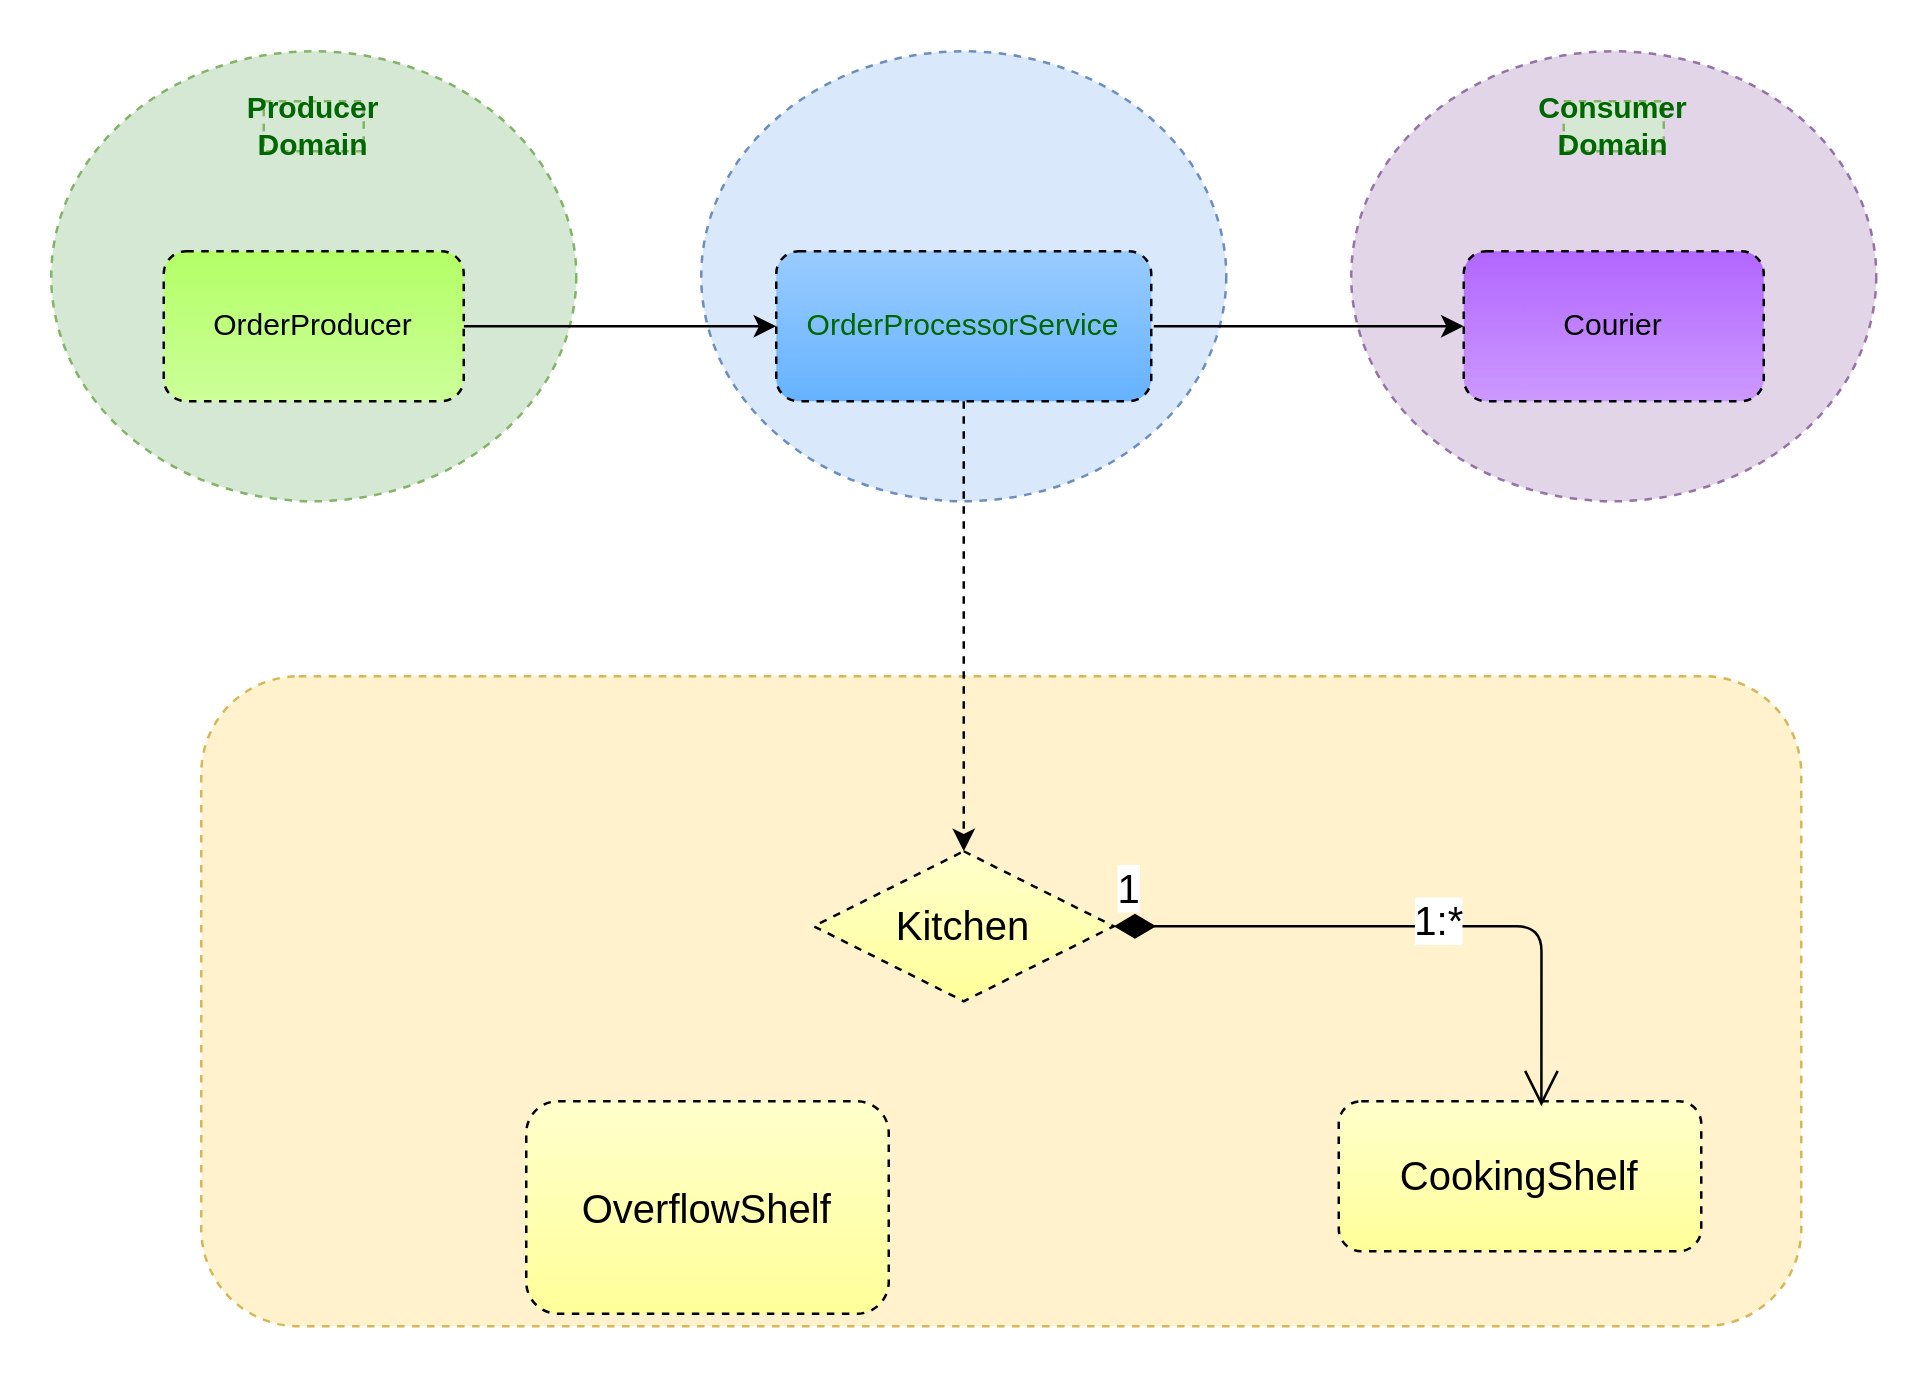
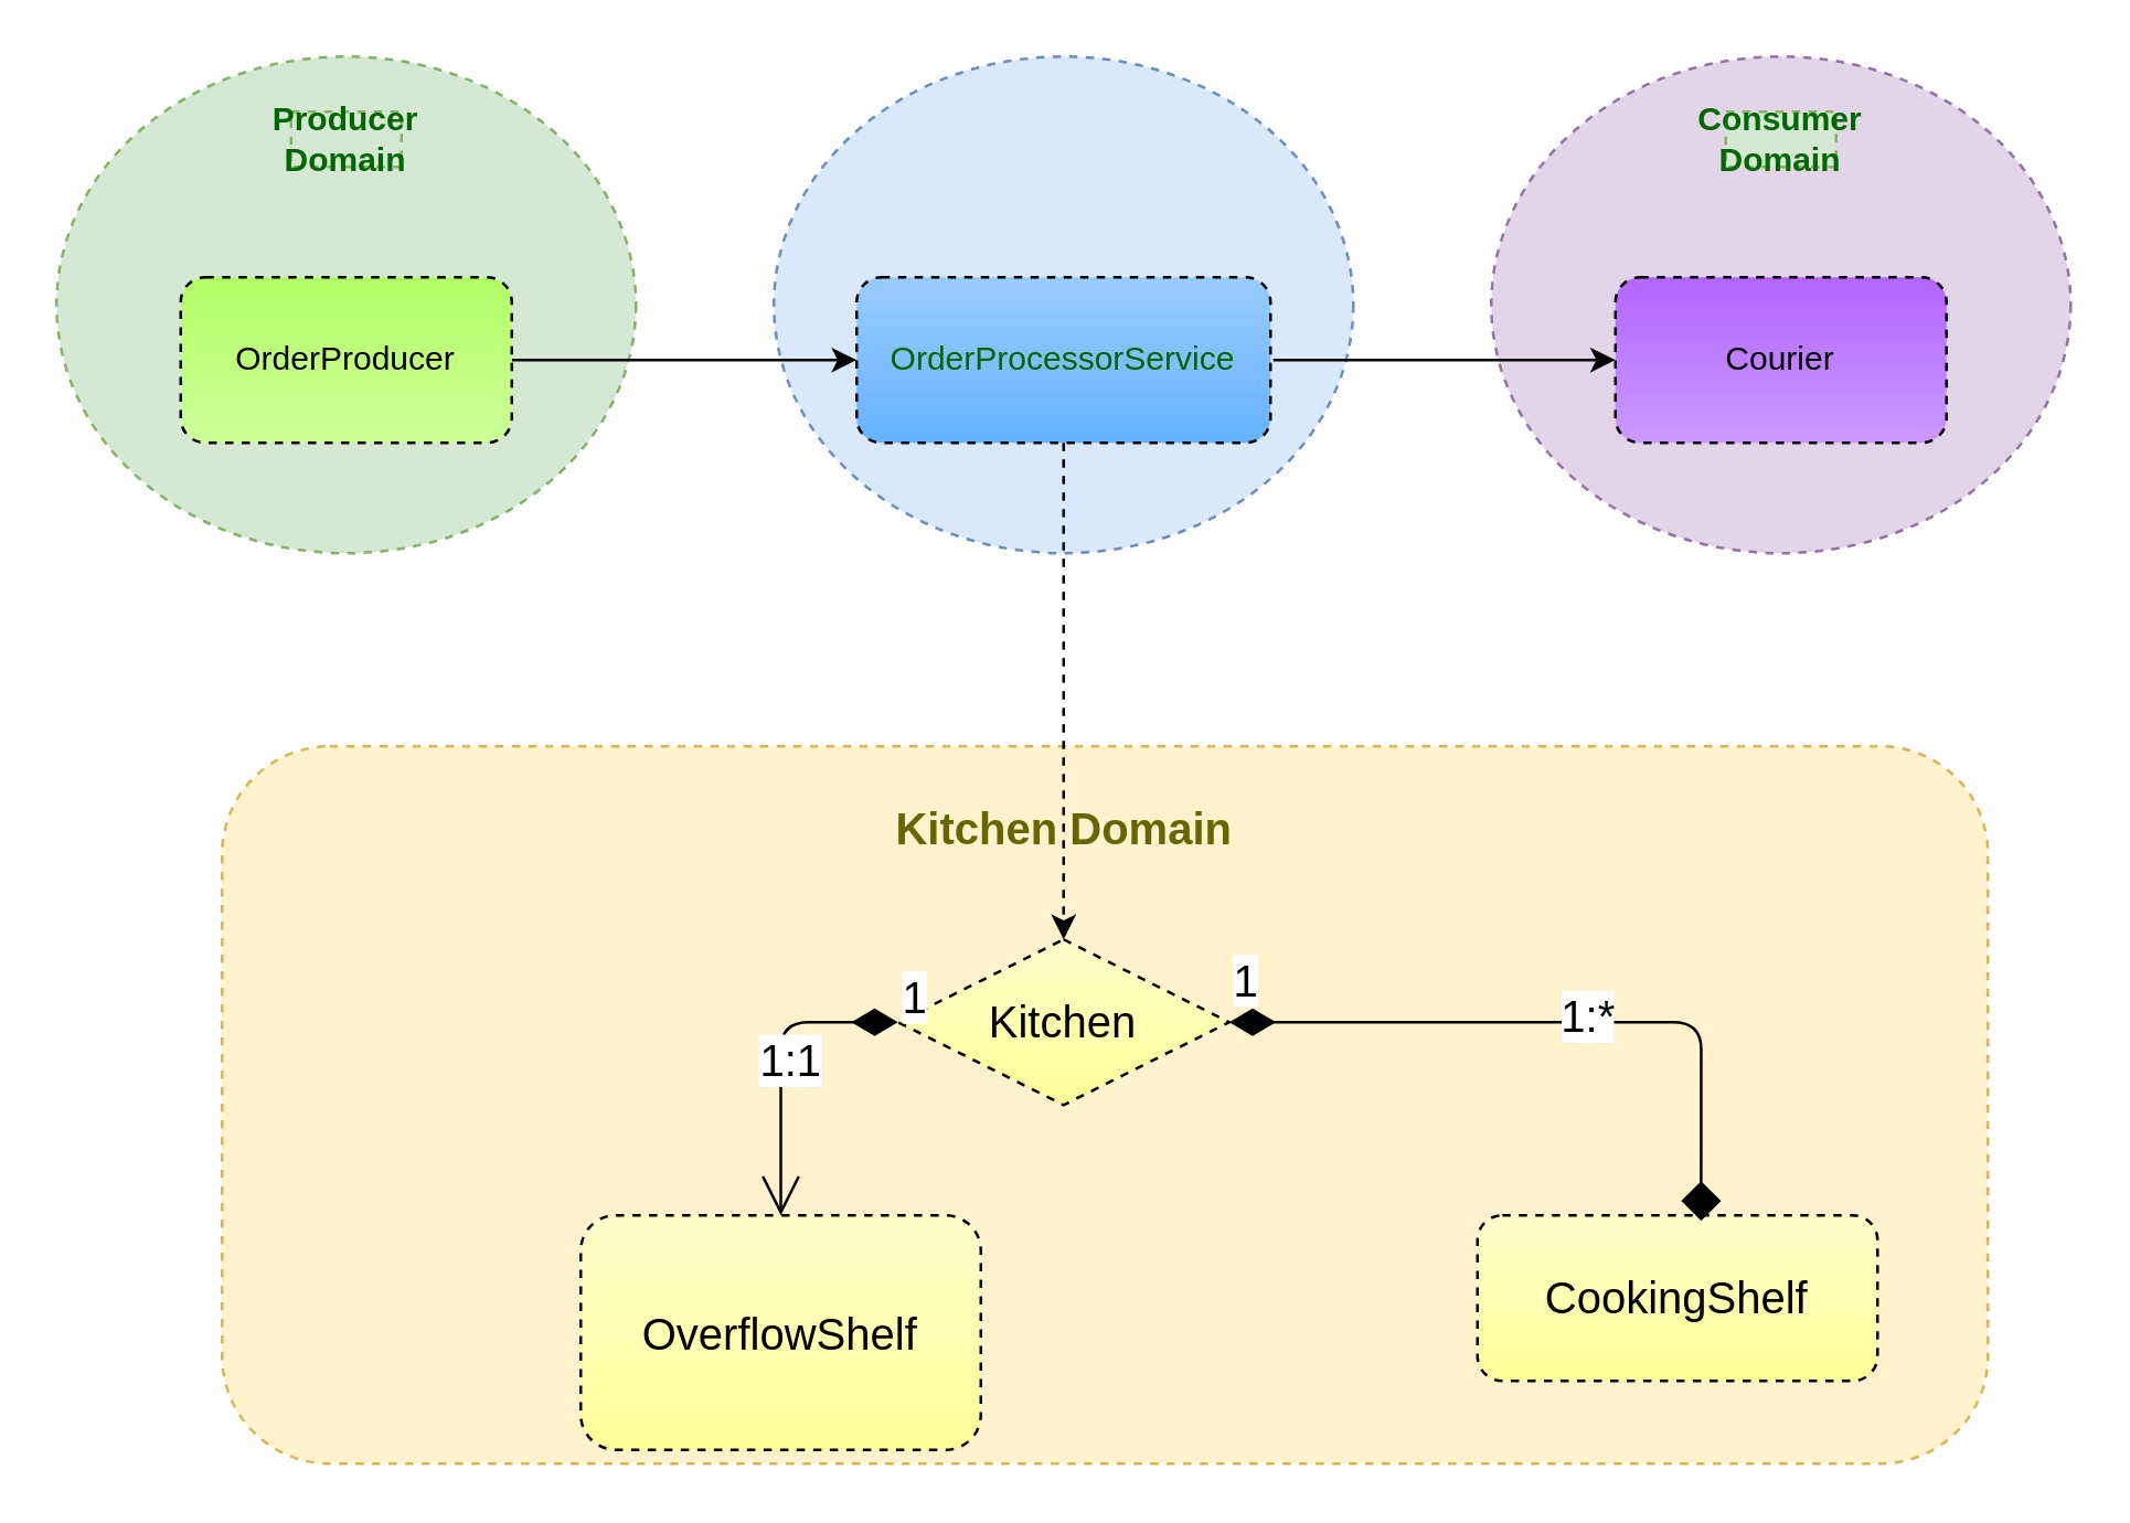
  <mxCell id="0" />
  <mxCell id="1" parent="0" />
  <mxCell id="2" value="" style="ellipse;whiteSpace=wrap;html=1;dashed=1;fillColor=#dae8fc;strokeColor=#6c8ebf;" vertex="1" parent="1"><mxGeometry x="280" y="20" width="210" height="180" as="geometry" /></mxCell>
  <mxCell id="3" value="Producer Domain" style="text;html=1;strokeColor=#82b366;fillColor=#d5e8d4;align=center;verticalAlign=middle;whiteSpace=wrap;rounded=0;dashed=1;" vertex="1" parent="1"><mxGeometry x="95" y="30" width="40" height="20" as="geometry" /></mxCell>
  <mxCell id="4" value="OrderProducer" style="rounded=1;whiteSpace=wrap;html=1;dashed=1;fillColor=#CCFF99;gradientDirection=north;gradientColor=#B3FF66;" vertex="1" parent="1"><mxGeometry x="55" y="90" width="120" height="60" as="geometry" /></mxCell>
  <mxCell id="5" value="" style="ellipse;whiteSpace=wrap;html=1;dashed=1;fillColor=#d5e8d4;strokeColor=#82b366;" vertex="1" parent="1"><mxGeometry x="20" y="20" width="210" height="180" as="geometry" /></mxCell>
  <mxCell id="6" value="Producer Domain" style="text;html=1;strokeColor=#82b366;fillColor=#d5e8d4;align=center;verticalAlign=middle;whiteSpace=wrap;rounded=0;dashed=1;fontStyle=1;horizontal=1;fontColor=#006600;" vertex="1" parent="1"><mxGeometry x="105" y="40" width="40" height="20" as="geometry" /></mxCell>
  <mxCell id="7" style="edgeStyle=orthogonalEdgeStyle;rounded=0;orthogonalLoop=1;jettySize=auto;html=1;exitX=1;exitY=0.5;exitDx=0;exitDy=0;entryX=0;entryY=0.5;entryDx=0;entryDy=0;fontSize=16;fontColor=#000000;" edge="1" parent="1" source="8" target="9"><mxGeometry relative="1" as="geometry" /></mxCell>
  <mxCell id="8" value="OrderProducer" style="rounded=1;whiteSpace=wrap;html=1;dashed=1;fillColor=#CCFF99;gradientDirection=north;gradientColor=#B3FF66;" vertex="1" parent="1"><mxGeometry x="65" y="100" width="120" height="60" as="geometry" /></mxCell>
  <mxCell id="9" value="OrderProcessorService" style="rounded=1;whiteSpace=wrap;html=1;dashed=1;fontColor=#006600;fillColor=#99CCFF;gradientColor=#66B2FF;" vertex="1" parent="1"><mxGeometry x="310" y="100" width="150" height="60" as="geometry" /></mxCell>
  <mxCell id="10" value="Producer Domain" style="text;html=1;strokeColor=#82b366;fillColor=#d5e8d4;align=center;verticalAlign=middle;whiteSpace=wrap;rounded=0;dashed=1;" vertex="1" parent="1"><mxGeometry x="615" y="30" width="40" height="20" as="geometry" /></mxCell>
  <mxCell id="11" value="OrderProducer" style="rounded=1;whiteSpace=wrap;html=1;dashed=1;fillColor=#CCFF99;gradientDirection=north;gradientColor=#B3FF66;" vertex="1" parent="1"><mxGeometry x="575" y="90" width="120" height="60" as="geometry" /></mxCell>
  <mxCell id="12" value="" style="ellipse;whiteSpace=wrap;html=1;dashed=1;fillColor=#e1d5e7;strokeColor=#9673a6;" vertex="1" parent="1"><mxGeometry x="540" y="20" width="210" height="180" as="geometry" /></mxCell>
  <mxCell id="13" value="Consumer Domain" style="text;html=1;strokeColor=#82b366;fillColor=#d5e8d4;align=center;verticalAlign=middle;whiteSpace=wrap;rounded=0;dashed=1;fontStyle=1;horizontal=1;fontColor=#006600;" vertex="1" parent="1"><mxGeometry x="625" y="40" width="40" height="20" as="geometry" /></mxCell>
  <mxCell id="14" value="Courier" style="rounded=1;whiteSpace=wrap;html=1;dashed=1;gradientDirection=north;fillColor=#CC99FF;gradientColor=#B266FF;" vertex="1" parent="1"><mxGeometry x="585" y="100" width="120" height="60" as="geometry" /></mxCell>
  <mxCell id="15" value="" style="rounded=1;whiteSpace=wrap;html=1;dashed=1;fillColor=#fff2cc;strokeColor=#d6b656;" vertex="1" parent="1"><mxGeometry x="80" y="270" width="640" height="260" as="geometry" /></mxCell>
+ <mxCell id="16" value="Kitchen Domain" style="text;html=1;strokeColor=none;fillColor=none;align=center;verticalAlign=middle;whiteSpace=wrap;rounded=0;dashed=1;fontSize=16;fontStyle=1;fontColor=#666600;" vertex="1" parent="1"><mxGeometry x="249" y="290" width="273" height="20" as="geometry" /></mxCell>
  <mxCell id="17" value="Kitchen" style="rhombus;whiteSpace=wrap;html=1;dashed=1;fontSize=16;fillColor=#FFFFCC;gradientColor=#FFFF99;" vertex="1" parent="1"><mxGeometry x="325" y="340" width="120" height="60" as="geometry" /></mxCell>
  <mxCell id="18" value="OverflowShelf" style="rounded=1;whiteSpace=wrap;html=1;dashed=1;fontSize=16;fontColor=#000000;fillColor=#FFFFCC;gradientColor=#FFFF99;" vertex="1" parent="1"><mxGeometry x="210" y="440" width="145" height="85" as="geometry" /></mxCell>
  <mxCell id="19" value="CookingShelf" style="rounded=1;whiteSpace=wrap;html=1;dashed=1;fontSize=16;fontColor=#000000;fillColor=#FFFFCC;gradientColor=#FFFF99;" vertex="1" parent="1"><mxGeometry x="535" y="440" width="145" height="60" as="geometry" /></mxCell>
  <mxCell id="20" value="" style="endArrow=classic;html=1;fontSize=16;fontColor=#000000;exitX=0.5;exitY=1;exitDx=0;exitDy=0;dashed=1;" edge="1" parent="1" source="9" target="17"><mxGeometry width="50" height="50" relative="1" as="geometry"><mxPoint x="360" y="370" as="sourcePoint" /><mxPoint x="410" y="320" as="targetPoint" /></mxGeometry></mxCell>
  <mxCell id="21" value="" style="endArrow=classic;html=1;fontSize=16;fontColor=#000000;entryX=0;entryY=0.5;entryDx=0;entryDy=0;" edge="1" parent="1" target="14"><mxGeometry width="50" height="50" relative="1" as="geometry"><mxPoint x="461" y="130" as="sourcePoint" /><mxPoint x="410" y="320" as="targetPoint" /></mxGeometry></mxCell>
- <mxCell id="24" value="1" style="endArrow=open;html=1;endSize=12;startArrow=diamondThin;startSize=14;startFill=1;edgeStyle=orthogonalEdgeStyle;align=left;verticalAlign=bottom;fontSize=16;fontColor=#000000;exitX=1;exitY=0.5;exitDx=0;exitDy=0;entryX=0.559;entryY=0.033;entryDx=0;entryDy=0;entryPerimeter=0;" edge="1" parent="1" source="17" target="19"><mxGeometry x="-1" y="3" relative="1" as="geometry"><mxPoint x="300" y="340" as="sourcePoint" /><mxPoint x="460" y="340" as="targetPoint" /></mxGeometry></mxCell>
+ <mxCell id="22" value="1" style="endArrow=open;html=1;endSize=12;startArrow=diamondThin;startSize=14;startFill=1;edgeStyle=orthogonalEdgeStyle;align=left;verticalAlign=bottom;fontSize=16;fontColor=#000000;exitX=0;exitY=0.5;exitDx=0;exitDy=0;entryX=0.5;entryY=0;entryDx=0;entryDy=0;" edge="1" parent="1" source="17" target="18"><mxGeometry x="-1" y="3" relative="1" as="geometry"><mxPoint x="300" y="340" as="sourcePoint" /><mxPoint x="460" y="340" as="targetPoint" /></mxGeometry></mxCell>
+ <mxCell id="23" value="1:1" style="edgeLabel;html=1;align=center;verticalAlign=middle;resizable=0;points=[];fontSize=16;fontColor=#000000;" vertex="1" connectable="0" parent="22"><mxGeometry x="0.004" y="3" relative="1" as="geometry"><mxPoint as="offset" /></mxGeometry></mxCell>
+ <mxCell id="24" value="1" style="endArrow=diamond;html=1;endSize=12;startArrow=diamondThin;startSize=14;startFill=1;edgeStyle=orthogonalEdgeStyle;align=left;verticalAlign=bottom;fontSize=16;fontColor=#000000;exitX=1;exitY=0.5;exitDx=0;exitDy=0;entryX=0.559;entryY=0.033;entryDx=0;entryDy=0;entryPerimeter=0;" edge="1" parent="1" source="17" target="19"><mxGeometry x="-1" y="3" relative="1" as="geometry"><mxPoint x="300" y="340" as="sourcePoint" /><mxPoint x="460" y="340" as="targetPoint" /></mxGeometry></mxCell>
  <mxCell id="25" value="1:*" style="edgeLabel;html=1;align=center;verticalAlign=middle;resizable=0;points=[];fontSize=16;fontColor=#000000;" vertex="1" connectable="0" parent="24"><mxGeometry x="0.063" y="3" relative="1" as="geometry"><mxPoint as="offset" /></mxGeometry></mxCell>
